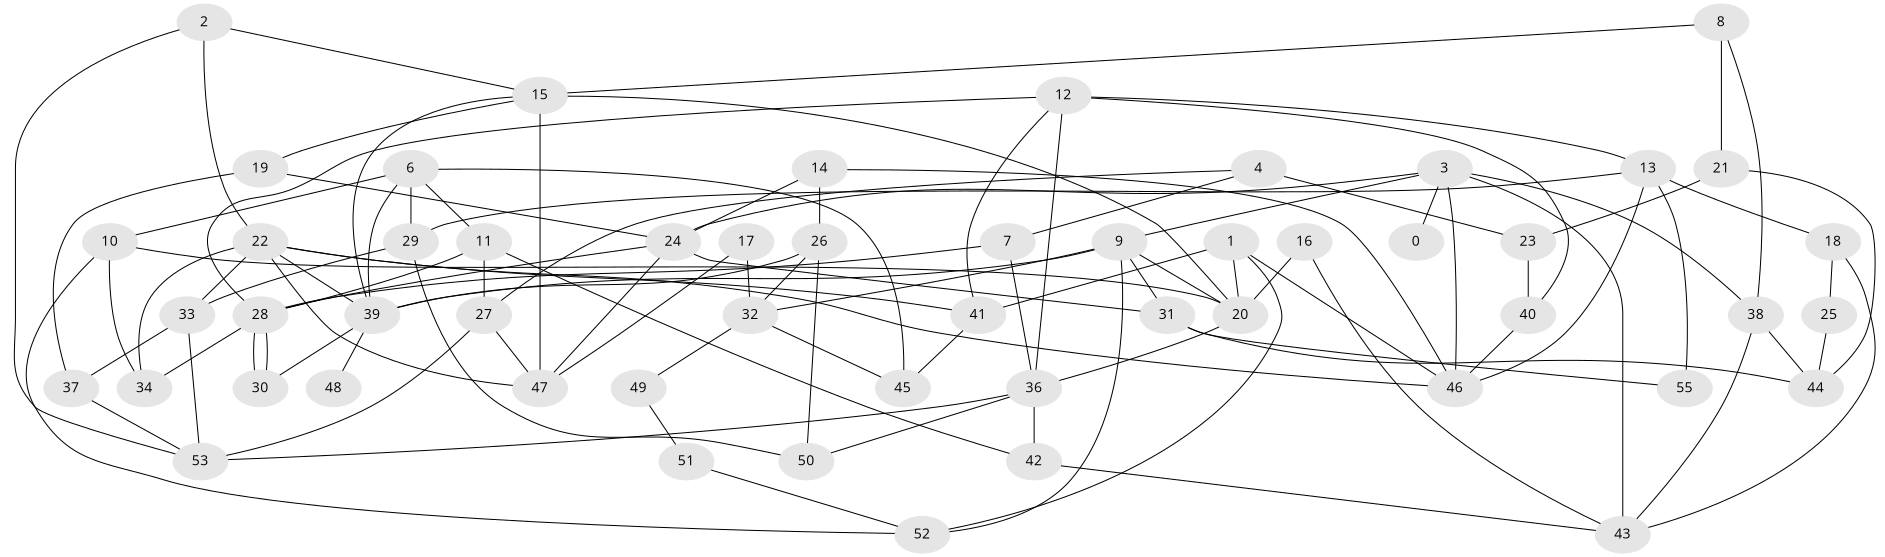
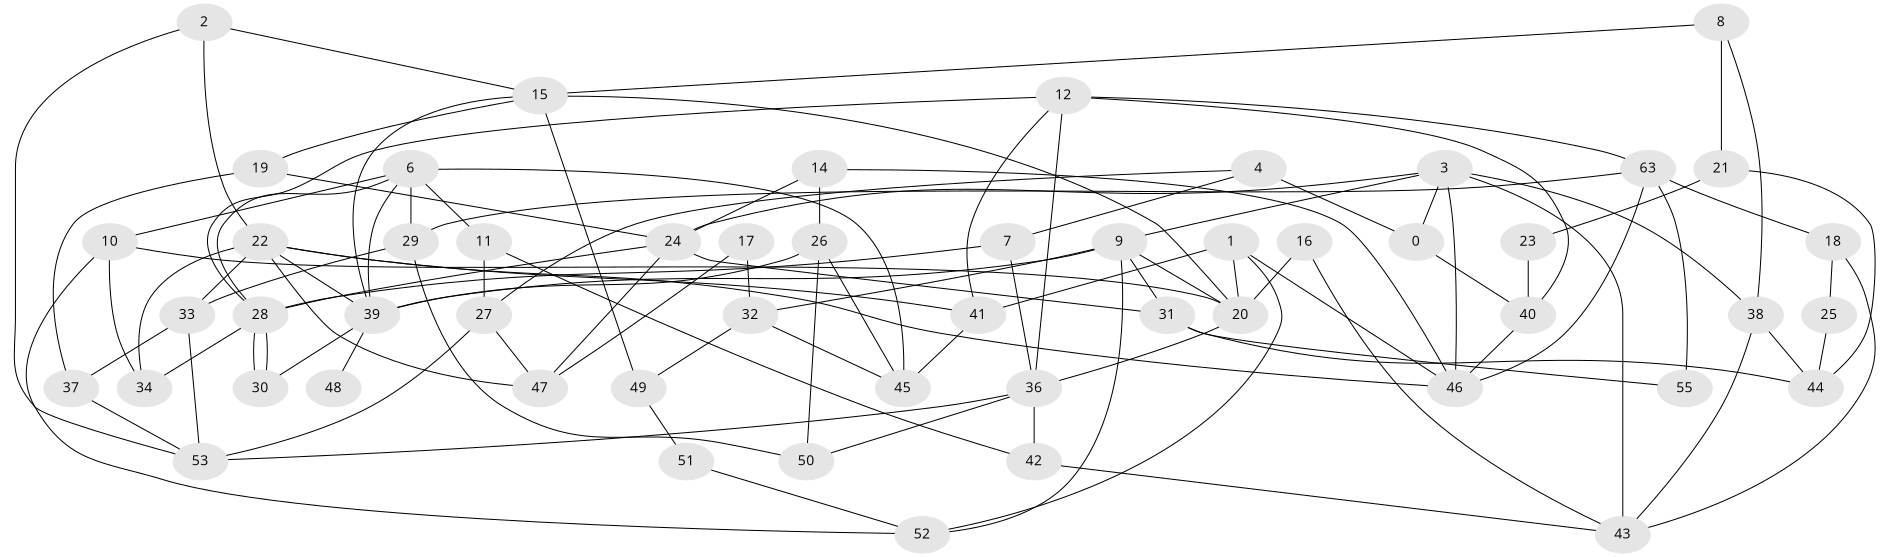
  graph {
    fontname="Open Sans"
    node [color=gray90 fontname="Open Sans" style=filled]
    edge [fontname="Open Sans"]
    1
    20
    41
    52
    46
    36
    45
    2
    15
    22
    53
    39
    19
    49
    34
    47
    33
    n18 [label=0]
    3
    9
    24
    38
    43
    40
    31
    32
    28
    44
    4
    7
    23
    27
    6
    10
    11
    29
    42
    50
    48
    30
    8
    21
    n43 [label=55]
    12
-   13
+   13 [label=63]
    18
    25
    14
    26
    37
    51
    16
    17
    1 -- 20
    1 -- 41
    1 -- 52
    1 -- 46
    20 -- 36
    41 -- 45
    36 -- 53
    36 -- 42
    36 -- 50
    2 -- 15
    2 -- 22
    2 -- 53
    15 -- 20
    15 -- 39
    15 -- 19
-   15 -- 47
+   15 -- 49
    22 -- 41
    22 -- 46
    22 -- 39
    22 -- 34
    22 -- 47
    22 -- 33
    39 -- 48
    39 -- 30
    19 -- 24
    19 -- 37
    49 -- 51
    33 -- 53
    33 -- 37
+   n18 -- 40
    3 -- 46
    3 -- n18
    3 -- 9
    3 -- 24
    3 -- 38
    3 -- 43
    9 -- 20
    9 -- 52
    9 -- 39
    9 -- 31
    9 -- 32
    24 -- 47
    24 -- 31
    24 -- 28
    38 -- 43
    38 -- 44
    40 -- 46
    31 -- 44
    31 -- n43
    32 -- 45
    32 -- 49
    28 -- 34
    28 -- 30
    28 -- 30
    4 -- 7
-   4 -- 23
+   4 -- n18
    4 -- 27
    7 -- 36
    7 -- 28
    23 -- 40
    27 -- 53
    27 -- 47
    6 -- 45
    6 -- 39
    6 -- 10
    6 -- 11
    6 -- 29
    10 -- 20
    10 -- 52
    10 -- 34
-   11 -- 28
+   6 -- 28
    11 -- 27
    11 -- 42
    29 -- 33
    29 -- 50
    42 -- 43
    8 -- 15
    8 -- 38
    8 -- 21
    21 -- 44
    21 -- 23
    12 -- 41
    12 -- 36
    12 -- 40
    12 -- 28
    12 -- 13
    13 -- 46
    13 -- 29
    13 -- n43
    13 -- 18
    18 -- 43
    18 -- 25
    25 -- 44
    14 -- 46
    14 -- 24
    14 -- 26
-   26 -- 32
+   26 -- 45
    26 -- 39
    26 -- 50
    37 -- 53
    51 -- 52
    16 -- 20
    16 -- 43
    17 -- 47
    17 -- 32
  }
